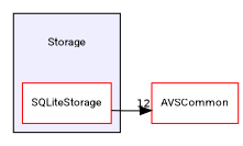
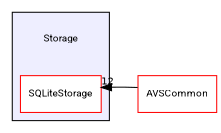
  digraph {
    compound=true
    rankdir=LR
    fontname=Roboto
    node [fontname=Roboto fontsize=10 shape=box color=red fillcolor=white style=filled]
    n1 [label=Storage shape=plaintext color="" fillcolor="" style=""]
    n2 [label=SQLiteStorage]
    n3 [label=AVSCommon]
    subgraph cluster_1 {
      bgcolor="#eeeeff"
      pencolor=black
      n1
      n2
    }
-   n2 -> n3 [headlabel=12 labeldistance=1.5 labelfontname=Helvetica labelfontsize=10 fontname=Roboto]
+   n3 -> n2 [headlabel=12 labeldistance=1.5 labelfontname=Helvetica labelfontsize=10 fontname=Roboto]
  }
